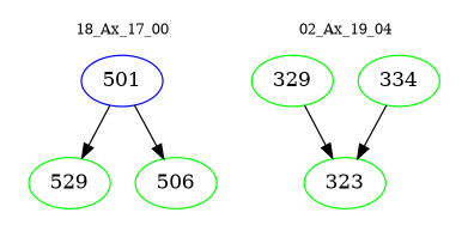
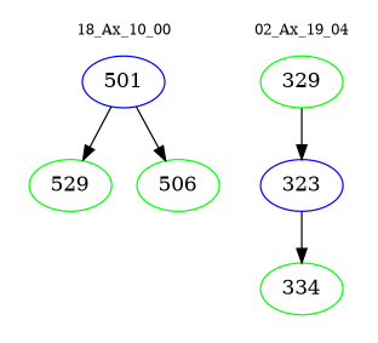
  digraph {
    node [color=green]
    edge [color=black]
    n1 [color=blue label=501]
    n2 [label=529]
    n3 [label=506]
-   n4 [label=323]
+   n4 [color=blue label=323]
    n5 [label=334]
    n6 [label=329]
    subgraph cluster_1 {
      color=white
      fontsize=10
-     label="18_Ax_17_00"
+     label="18_Ax_10_00"
      n1
      n2
      n3
    }
    subgraph cluster_2 {
      color=white
      fontsize=10
      label="02_Ax_19_04"
      n4
      n5
      n6
    }
    n1 -> n2
    n1 -> n3
-   n5 -> n4
+   n4 -> n5
    n6 -> n4
  }
